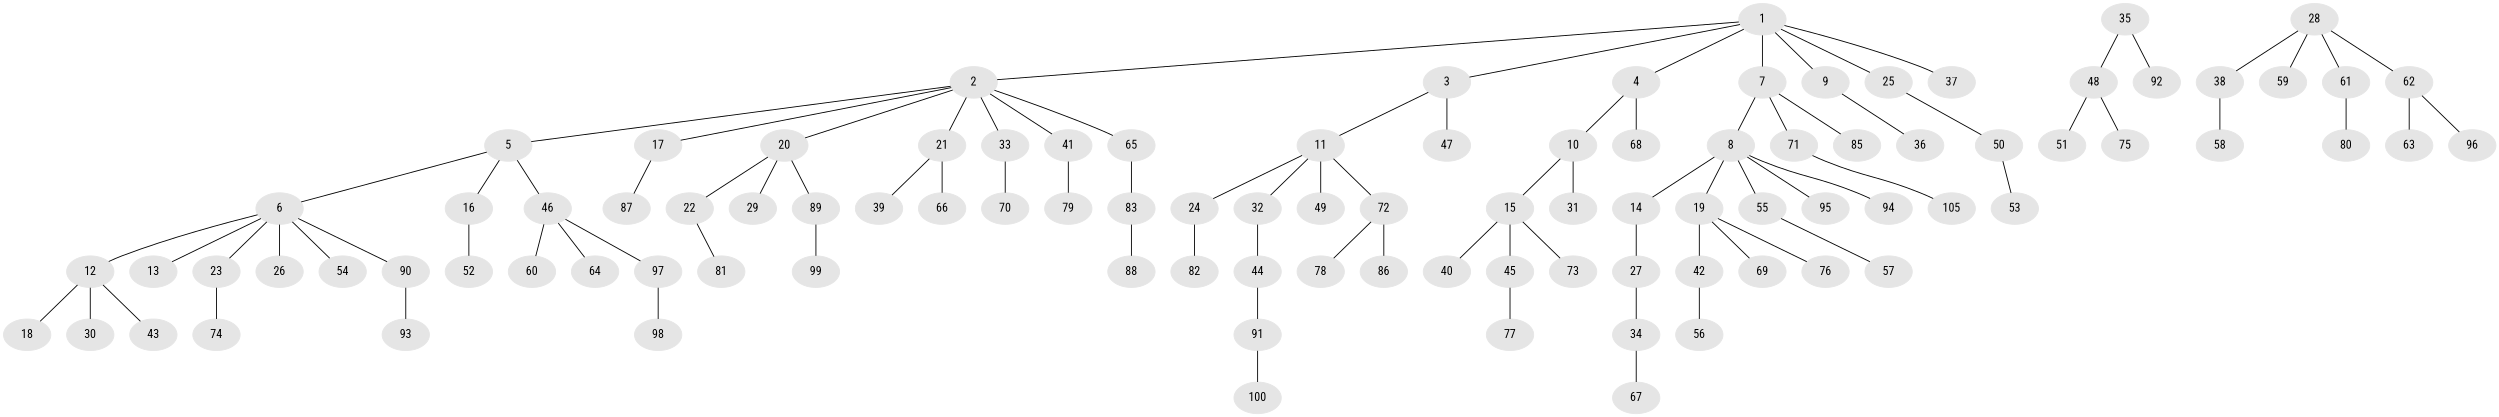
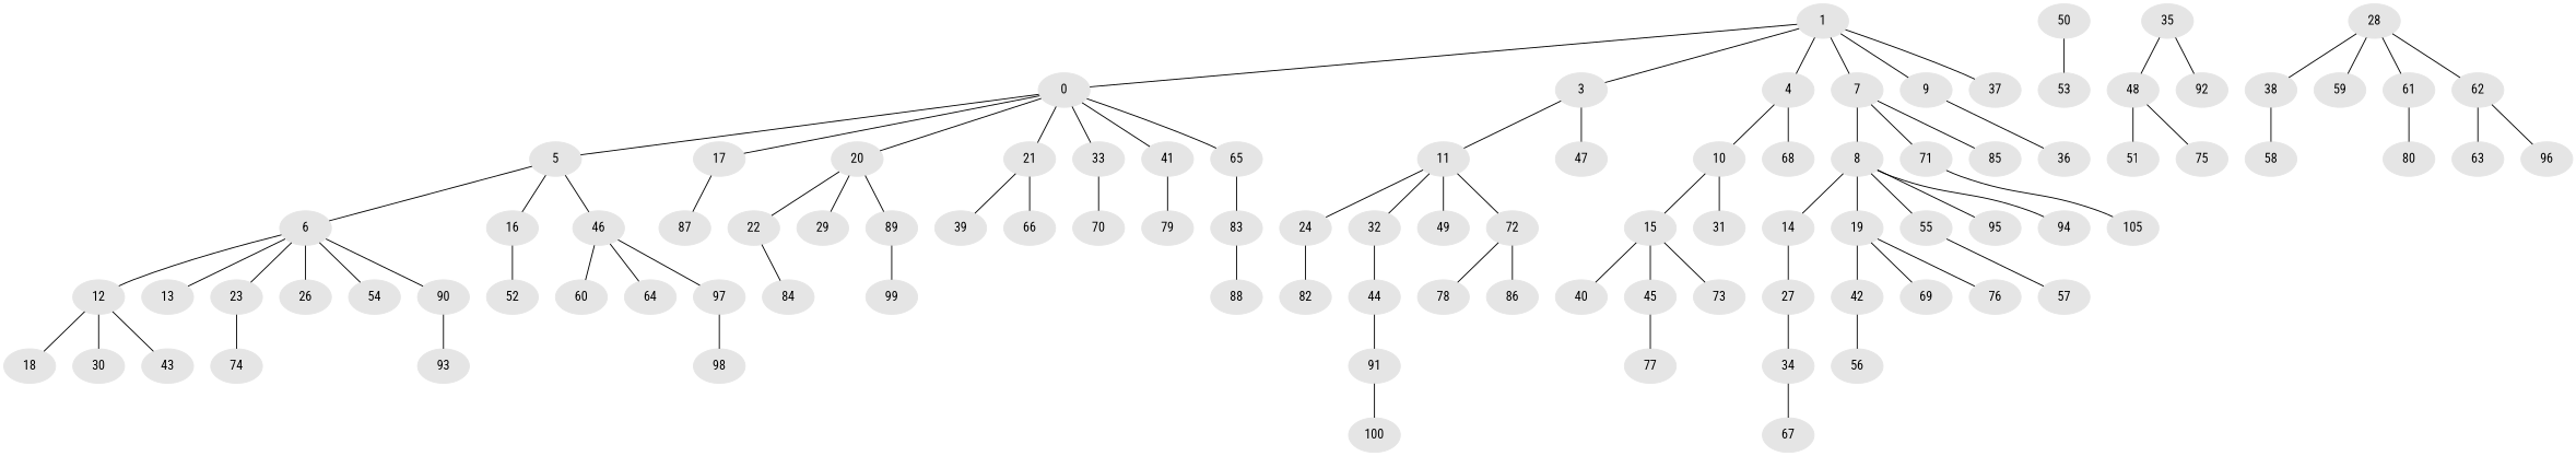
  graph {
    fontname="Roboto Condensed"
    node [color=gray90 fontname="Roboto Condensed" style=filled]
    edge [fontname="Roboto Condensed"]
    1
-   2
+   2 [label=0]
    3
    4
    7
    9
-   25
    37
    5
    17
    20
    21
    33
    41
    65
    11
    47
    10
    68
    8
    71
    85
    36
    50
    6
    16
    46
    87
    22
    29
    89
    39
    66
    70
    79
    83
    24
    32
    49
    72
    15
    31
    12
    13
    23
    26
    54
    90
    52
    60
    64
    97
    18
    30
    43
    74
    93
    14
    19
    55
    95
    94
    n63 [label=105]
    27
    42
    69
    76
    57
    40
    45
    73
    82
    44
    78
    86
    34
    77
    35
    48
    92
    56
-   81
+   81 [label=84]
    99
    53
    28
    38
    59
    61
    62
    67
    58
    80
    63
    96
    91
    51
    75
    100
    98
    88
    1 -- 2
    1 -- 3
    1 -- 4
    1 -- 7
    1 -- 9
-   1 -- 25
    1 -- 37
    2 -- 5
    2 -- 17
    2 -- 20
    2 -- 21
    2 -- 33
    2 -- 41
    2 -- 65
    3 -- 11
    3 -- 47
    4 -- 10
    4 -- 68
    7 -- 8
    7 -- 71
    7 -- 85
    9 -- 36
-   25 -- 50
    5 -- 6
    5 -- 16
    5 -- 46
    17 -- 87
    20 -- 22
    20 -- 29
    20 -- 89
    21 -- 39
    21 -- 66
    33 -- 70
    41 -- 79
    65 -- 83
    11 -- 24
    11 -- 32
    11 -- 49
    11 -- 72
    10 -- 15
    10 -- 31
    8 -- 14
    8 -- 19
    8 -- 55
    8 -- 95
    8 -- 94
    71 -- n63
    50 -- 53
    6 -- 12
    6 -- 13
    6 -- 23
    6 -- 26
    6 -- 54
    6 -- 90
    16 -- 52
    46 -- 60
    46 -- 64
    46 -- 97
    22 -- 81
    89 -- 99
    83 -- 88
    24 -- 82
    32 -- 44
    72 -- 78
    72 -- 86
    15 -- 40
    15 -- 45
    15 -- 73
    12 -- 18
    12 -- 30
    12 -- 43
    23 -- 74
    90 -- 93
    97 -- 98
    14 -- 27
    19 -- 42
    19 -- 69
    19 -- 76
    55 -- 57
    27 -- 34
    42 -- 56
    45 -- 77
    44 -- 91
    34 -- 67
    35 -- 48
    35 -- 92
    48 -- 51
    48 -- 75
    28 -- 38
    28 -- 59
    28 -- 61
    28 -- 62
    38 -- 58
    61 -- 80
    62 -- 63
    62 -- 96
    91 -- 100
  }
